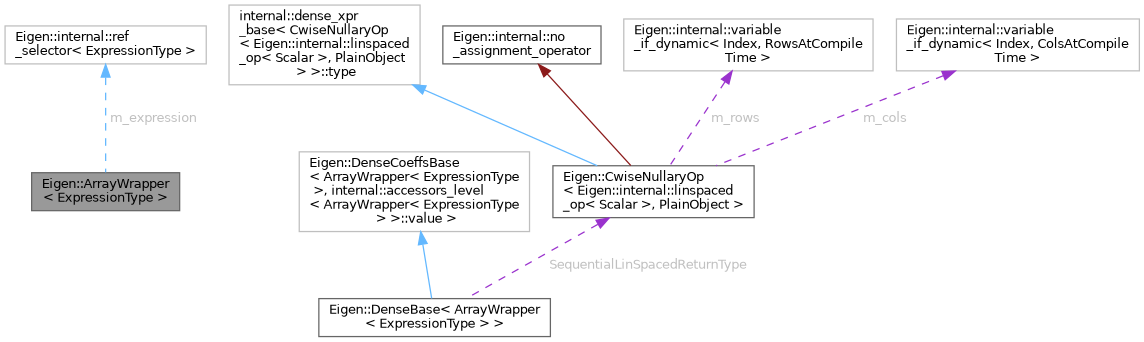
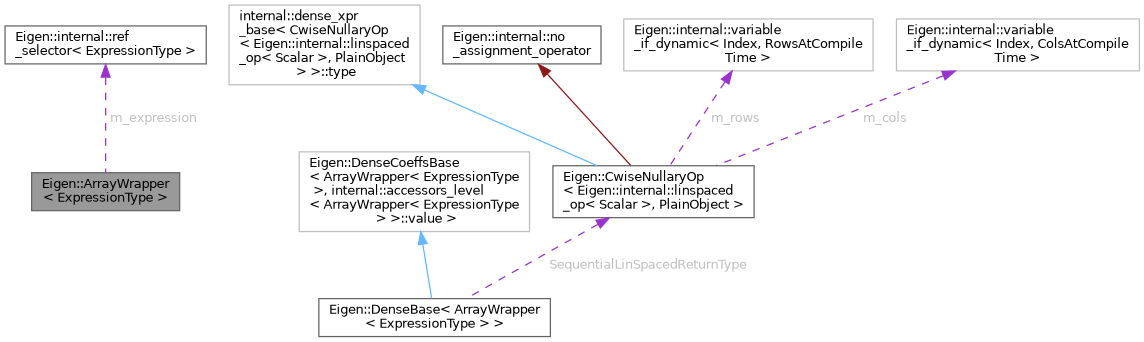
  digraph {
    rankdir=TB
    node [color=grey75 fillcolor=white fontname=Helvetica fontsize=10 shape=box style=filled]
    edge [color=darkorchid3 dir=back fontname=Helvetica fontsize=10 labelfontname=Helvetica labelfontsize=10 style=dashed fontcolor=grey]
    n1 [color=gray40 fillcolor=grey60 fontcolor=black height=0.2 label="Eigen::ArrayWrapper\l\< ExpressionType \>" width=0.4]
    n2 [color=gray40 height=0.2 label="Eigen::DenseBase\< ArrayWrapper\l\< ExpressionType \> \>" width=0.4]
    n3 [height=0.2 label="Eigen::DenseCoeffsBase\l\< ArrayWrapper\< ExpressionType\l \>, internal::accessors_level\l\< ArrayWrapper\< ExpressionType\l \> \>::value \>" width=0.4]
    n4 [color=gray40 height=0.2 label="Eigen::CwiseNullaryOp\l\< Eigen::internal::linspaced\l_op\< Scalar \>, PlainObject \>" width=0.4]
    n5 [height=0.2 label="internal::dense_xpr\l_base\< CwiseNullaryOp\l\< Eigen::internal::linspaced\l_op\< Scalar \>, PlainObject\l \> \>::type" width=0.4]
    n6 [color=gray40 height=0.2 label="Eigen::internal::no\l_assignment_operator" width=0.4]
    n7 [height=0.2 label="Eigen::internal::variable\l_if_dynamic\< Index, RowsAtCompile\lTime \>" width=0.4]
    n8 [height=0.2 label="Eigen::internal::variable\l_if_dynamic\< Index, ColsAtCompile\lTime \>" width=0.4]
-   n9 [height=0.2 label="Eigen::internal::ref\l_selector\< ExpressionType \>" width=0.4]
+   n9 [color=gray40 height=0.2 label="Eigen::internal::ref\l_selector\< ExpressionType \>" width=0.4]
    n3 -> n2 [color=steelblue1 style=solid fontcolor=""]
    n4 -> n2 [label=<<TABLE CELLBORDER="0" BORDER="0"><TR><TD VALIGN="top" ALIGN="LEFT" CELLPADDING="1" CELLSPACING="0">SequentialLinSpacedReturnType</TD></TR> </TABLE>>]
    n5 -> n4 [color=steelblue1 style=solid fontcolor=""]
    n6 -> n4 [color=firebrick4 style=solid fontcolor=""]
    n7 -> n4 [label=<<TABLE CELLBORDER="0" BORDER="0"><TR><TD VALIGN="top" ALIGN="LEFT" CELLPADDING="1" CELLSPACING="0">m_rows</TD></TR> </TABLE>>]
    n8 -> n4 [label=<<TABLE CELLBORDER="0" BORDER="0"><TR><TD VALIGN="top" ALIGN="LEFT" CELLPADDING="1" CELLSPACING="0">m_cols</TD></TR> </TABLE>>]
-   n9 -> n1 [color=steelblue1 label=<<TABLE CELLBORDER="0" BORDER="0"><TR><TD VALIGN="top" ALIGN="LEFT" CELLPADDING="1" CELLSPACING="0">m_expression</TD></TR> </TABLE>>]
+   n9 -> n1 [label=<<TABLE CELLBORDER="0" BORDER="0"><TR><TD VALIGN="top" ALIGN="LEFT" CELLPADDING="1" CELLSPACING="0">m_expression</TD></TR> </TABLE>>]
  }
